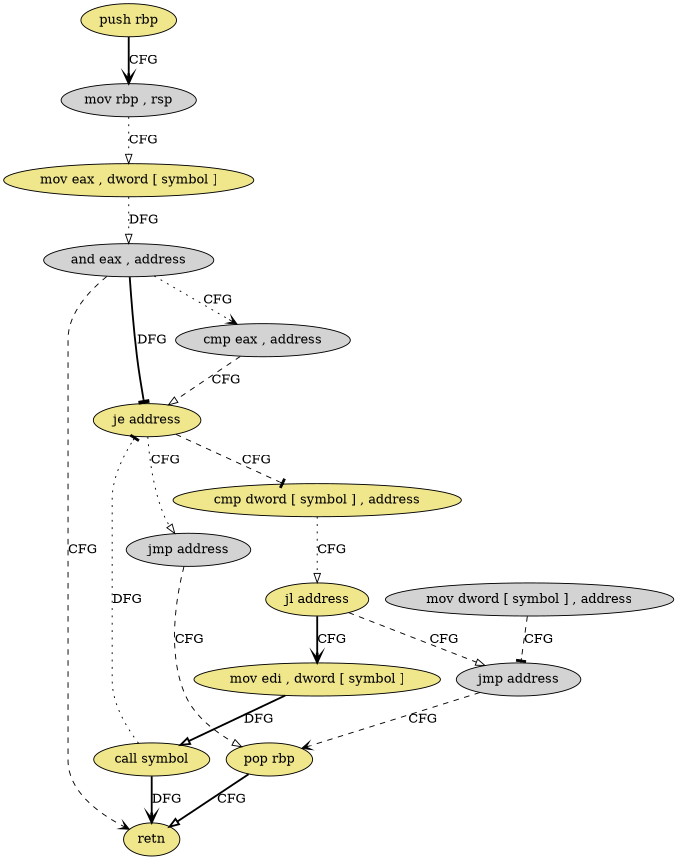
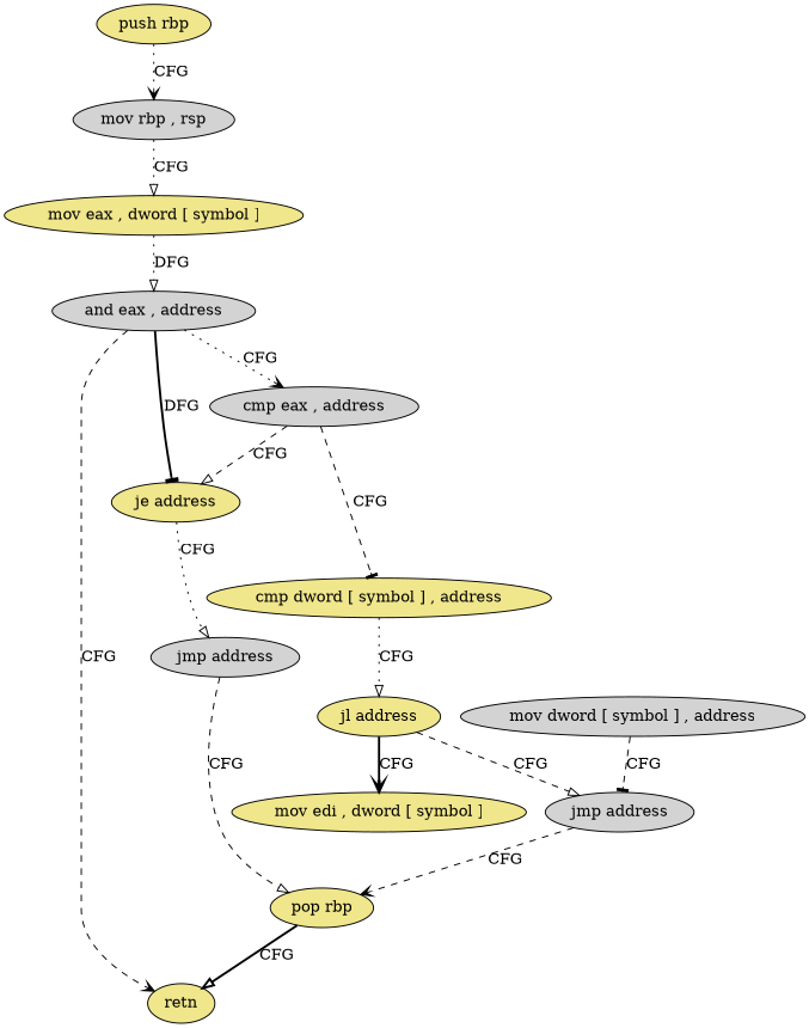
  digraph {
    node [fillcolor=khaki style=filled]
    edge [arrowhead=onormal style=dashed]
    n1 [label="push rbp"]
    n2 [fillcolor=lightgrey label="mov rbp , rsp"]
    n3 [label="mov eax , dword [ symbol ]"]
    n4 [fillcolor=lightgrey label="and eax , address"]
    n5 [fillcolor=lightgrey label="cmp eax , address"]
    n6 [label="je address"]
    n7 [label=retn]
    n8 [fillcolor=lightgrey label="jmp address"]
    n9 [label="cmp dword [ symbol ] , address"]
    n10 [label="pop rbp"]
    n11 [label="jl address"]
    n12 [fillcolor=lightgrey label="jmp address"]
    n13 [label="mov edi , dword [ symbol ]"]
-   n14 [label="call symbol"]
    n15 [fillcolor=lightgrey label="mov dword [ symbol ] , address"]
-   n1 -> n2 [arrowhead=vee label=CFG style=bold]
+   n1 -> n2 [arrowhead=vee label=CFG style=dotted]
    n2 -> n3 [label=CFG style=dotted]
    n3 -> n4 [label=DFG style=dotted]
    n4 -> n5 [arrowhead=vee label=CFG style=dotted]
    n4 -> n6 [arrowhead=tee label=DFG style=bold]
    n4 -> n7 [arrowhead=vee label=CFG]
    n5 -> n6 [label=CFG]
    n6 -> n8 [label=CFG style=dotted]
-   n6 -> n9 [arrowhead=tee label=CFG]
+   n5 -> n9 [arrowhead=tee label=CFG]
    n8 -> n10 [label=CFG]
    n9 -> n11 [label=CFG style=dotted]
    n10 -> n7 [label=CFG style=bold]
    n11 -> n12 [label=CFG]
    n11 -> n13 [arrowhead=vee label=CFG style=bold]
    n12 -> n10 [arrowhead=vee label=CFG]
-   n13 -> n14 [label=DFG style=bold]
-   n14 -> n6 [arrowhead=tee label=DFG style=dotted]
-   n14 -> n7 [arrowhead=vee label=DFG style=bold]
    n15 -> n12 [arrowhead=tee label=CFG]
  }
